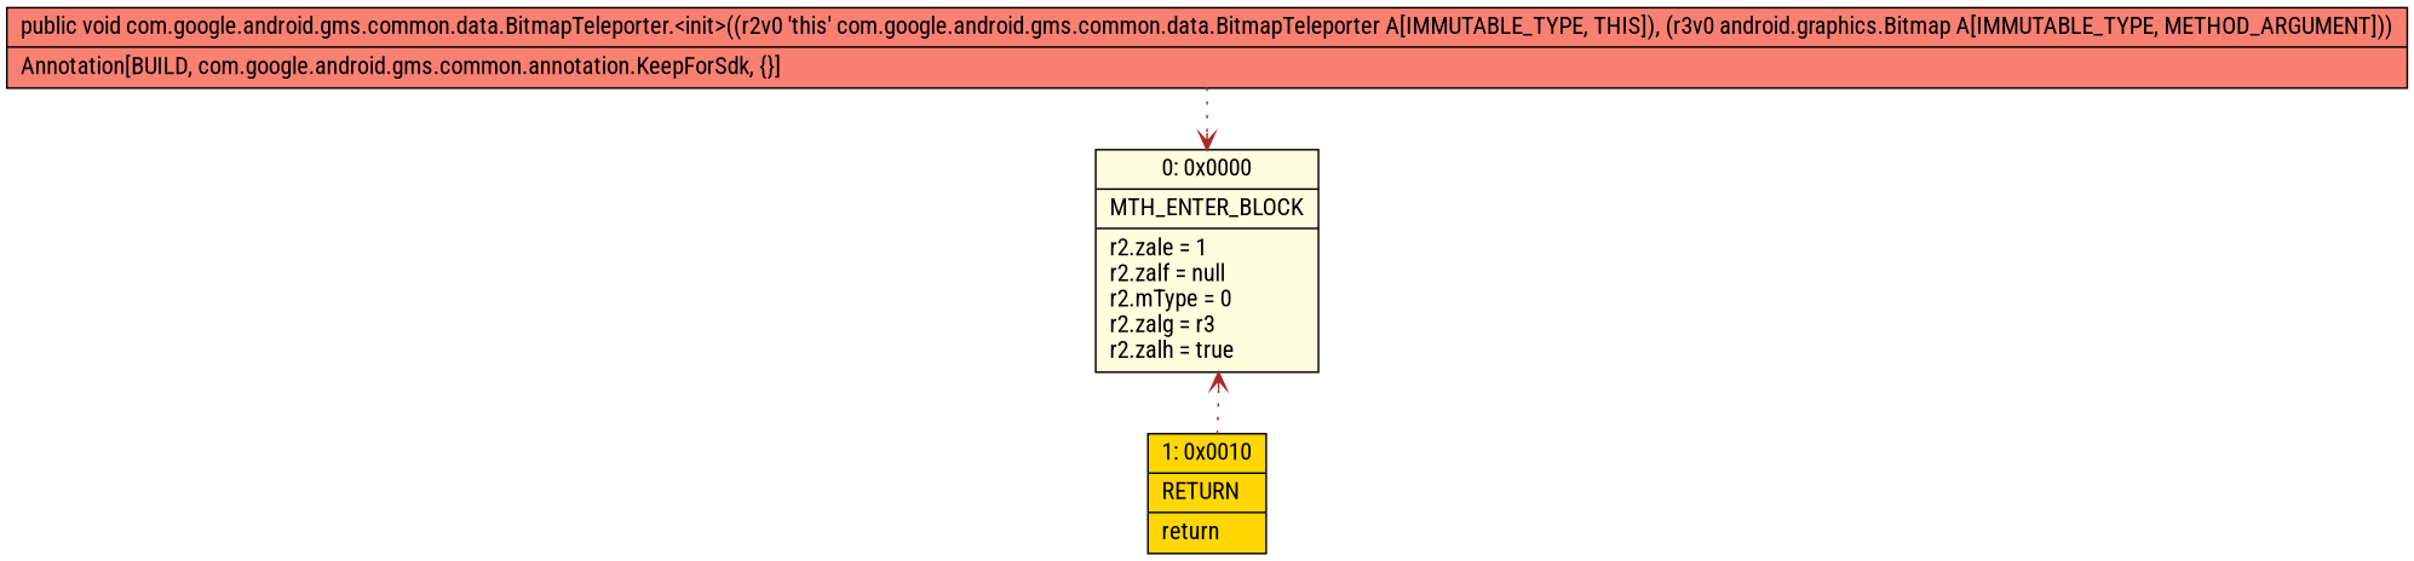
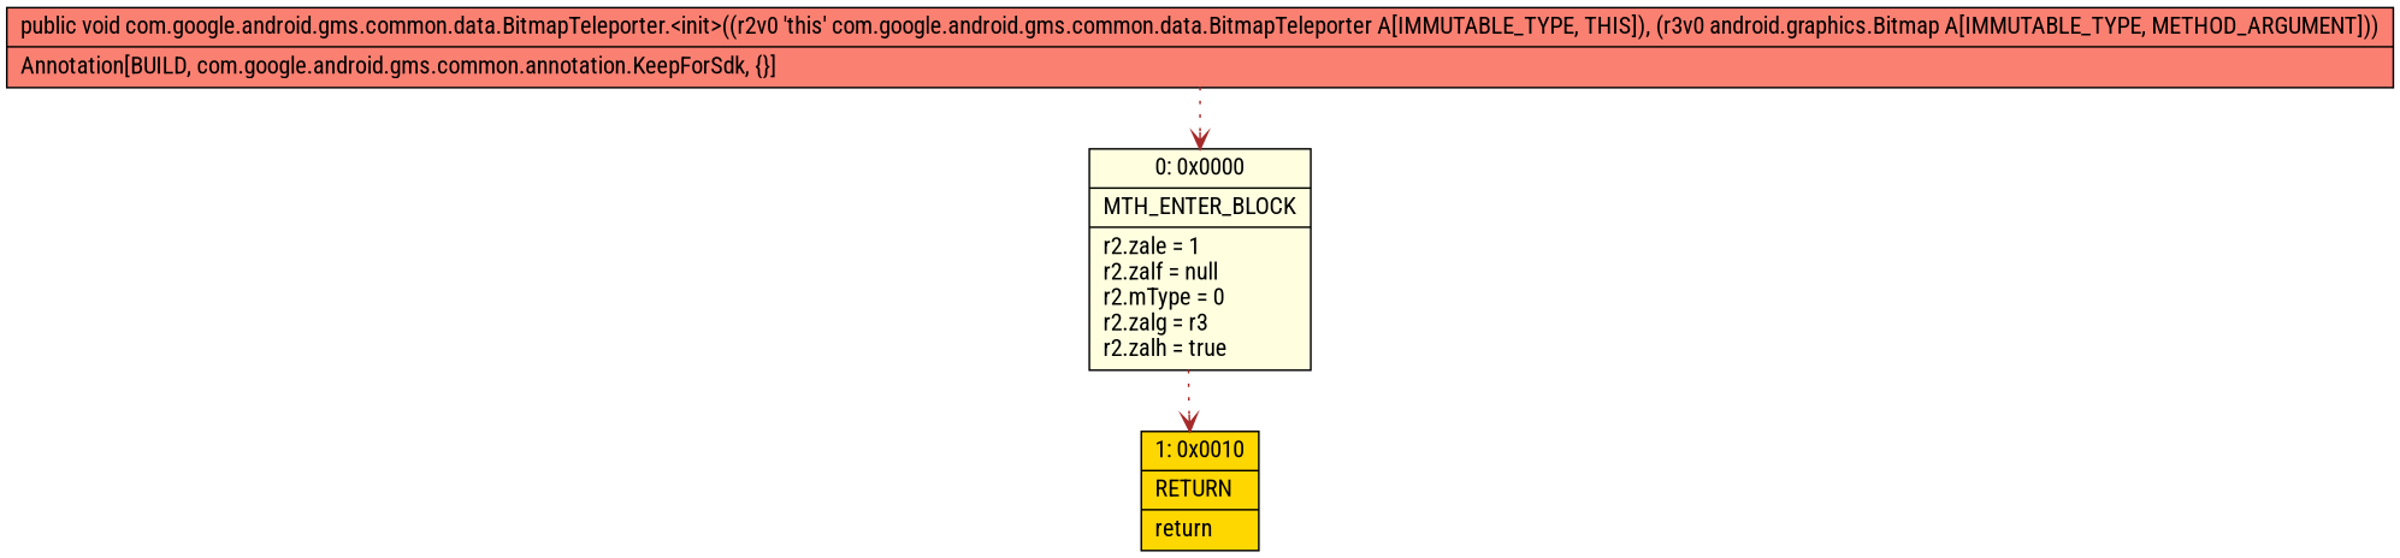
  digraph {
    fontname="Roboto Condensed"
    node [shape=record style=filled fontname="Roboto Condensed"]
    edge [color=brown style=dotted arrowhead=vee fontname="Roboto Condensed"]
    n1 [label="{0\:\ 0x0000|MTH_ENTER_BLOCK\l|r2.zale = 1\lr2.zalf = null\lr2.mType = 0\lr2.zalg = r3\lr2.zalh = true\l}" fillcolor=lightyellow]
    n2 [label="{1\:\ 0x0010|RETURN\l|return\l}" fillcolor=gold]
    n3 [label="{public void com.google.android.gms.common.data.BitmapTeleporter.\<init\>((r2v0 'this' com.google.android.gms.common.data.BitmapTeleporter A[IMMUTABLE_TYPE, THIS]), (r3v0 android.graphics.Bitmap A[IMMUTABLE_TYPE, METHOD_ARGUMENT]))  | Annotation[BUILD, com.google.android.gms.common.annotation.KeepForSdk, \{\}]\l}" fillcolor=salmon]
-   n2 -> n1
+   n1 -> n2
    n3 -> n1
  }
